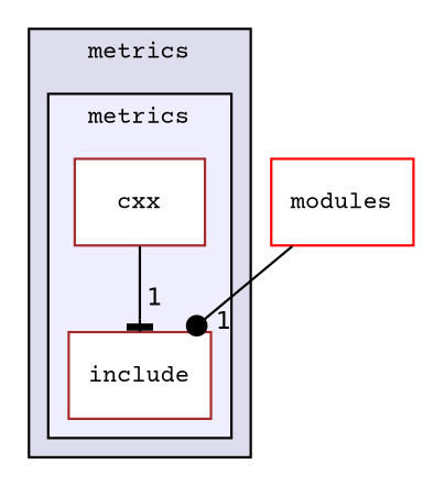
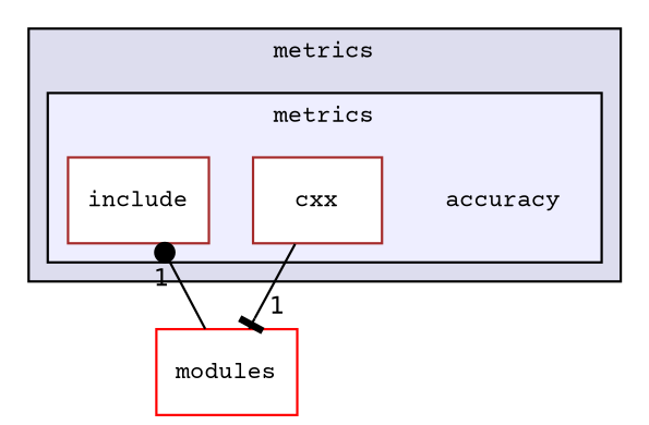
  digraph {
    compound=true
    fontname="Courier Prime"
    node [color=brown fontname="Courier Prime" fontsize=10 shape=box fillcolor=white style=filled]
    edge [fontname="Courier Prime" headlabel=1 labeldistance=1.5 labelfontname=Helvetica labelfontsize=10]
+   n1 [label=accuracy shape=plaintext fillcolor="" style=""]
    n2 [label=cxx]
    n3 [label=include]
    n4 [color=red label=modules]
    subgraph cluster_1 {
      bgcolor="#ddddee"
      fontsize=10
      label=metrics
      pencolor=black
      subgraph cluster_2 {
        bgcolor="#eeeeff"
        fontsize=10
        label=metrics
        pencolor=black
+       n1
        n2
        n3
      }
    }
-   n2 -> n3 [arrowhead=tee]
+   n2 -> n4 [arrowhead=tee]
    n4 -> n3 [arrowhead=dot]
  }
